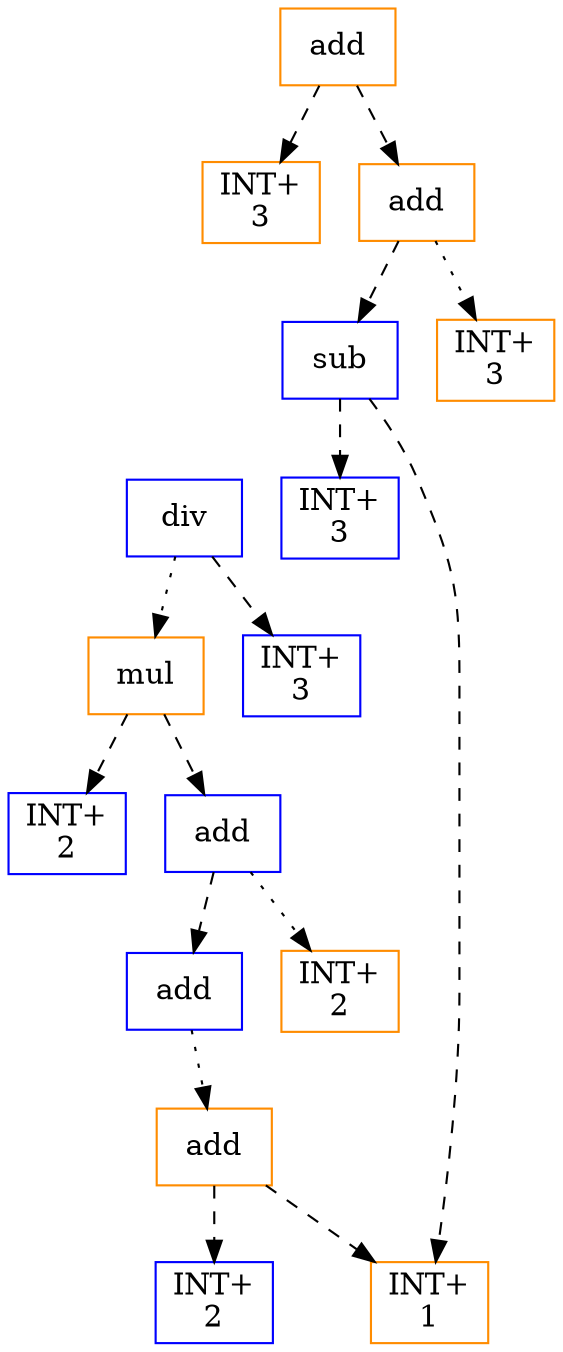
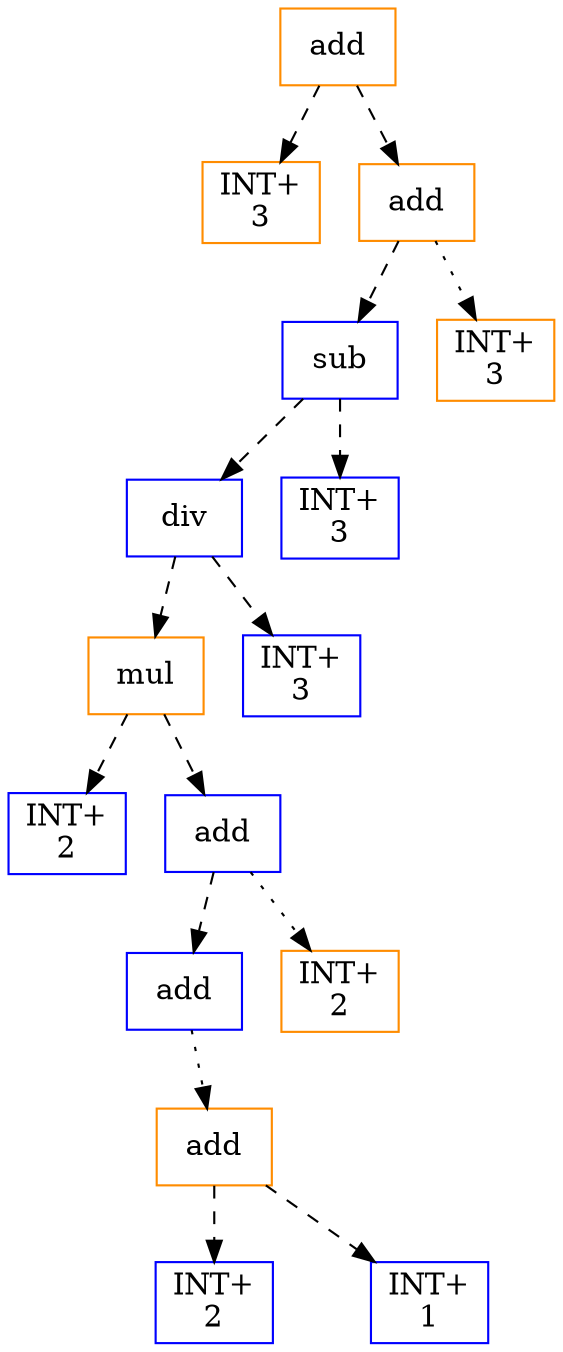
  digraph {
    node [color=blue shape=box]
    edge [style=dashed]
    n1 [color=darkorange label=add]
    n2 [color=darkorange label="INT+\n3"]
    n3 [color=darkorange label=add]
    n4 [label=sub]
    n5 [color=darkorange label="INT+\n3"]
    n6 [label=div]
    n7 [label="INT+\n3"]
    n8 [color=darkorange label=mul]
    n9 [label="INT+\n3"]
    n10 [label="INT+\n2"]
    n11 [label=add]
    n12 [label=add]
    n13 [color=darkorange label="INT+\n2"]
    n14 [color=darkorange label=add]
-   n15 [color=darkorange label="INT+\n1"]
+   n15 [label="INT+\n1"]
    n16 [label="INT+\n2"]
    n1 -> n2
    n1 -> n3
    n3 -> n4
    n3 -> n5 [style=dotted]
-   n4 -> n15
+   n4 -> n6
    n4 -> n7
-   n6 -> n8 [style=dotted]
+   n6 -> n8
    n6 -> n9
    n8 -> n10
    n8 -> n11
    n11 -> n12
    n11 -> n13 [style=dotted]
    n12 -> n14 [style=dotted]
    n14 -> n15
    n14 -> n16
  }
